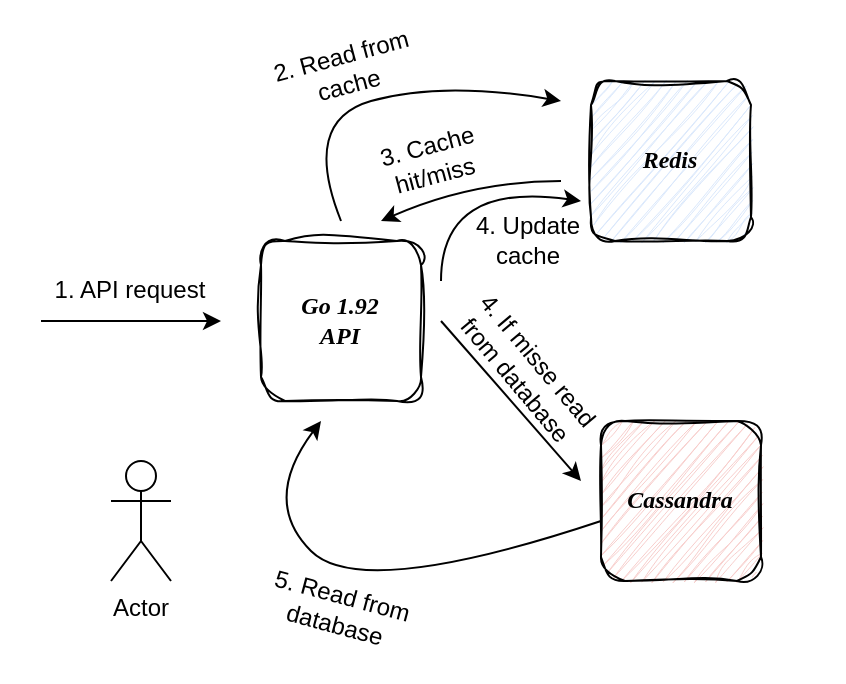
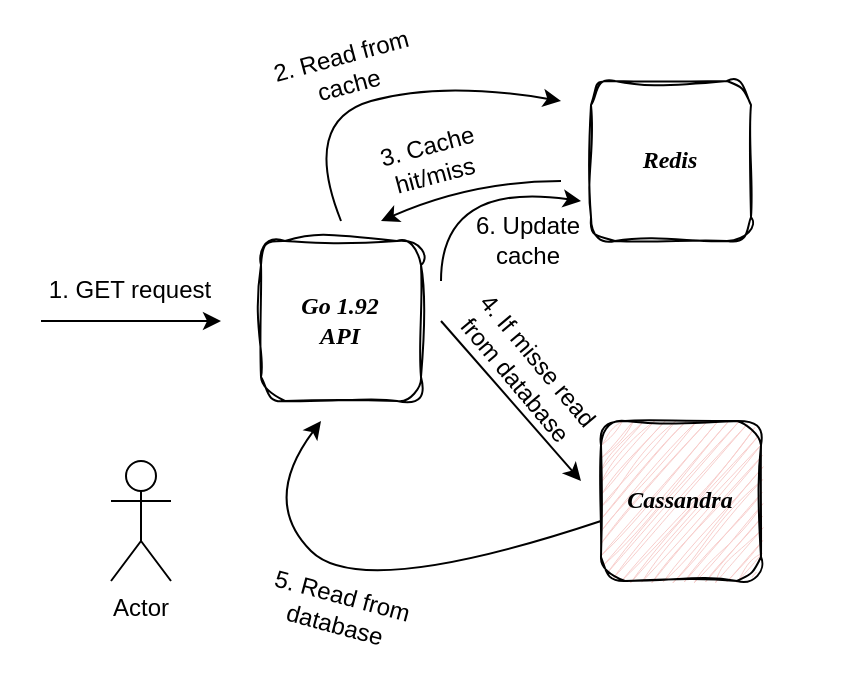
  <mxCell id="0" />
  <mxCell id="1" parent="0" />
  <mxCell id="2" value="&lt;b&gt;&lt;i&gt;&lt;font face=&quot;Comic Sans MS&quot;&gt;Go 1.92&lt;br&gt;API&lt;/font&gt;&lt;/i&gt;&lt;/b&gt;" style="whiteSpace=wrap;html=1;aspect=fixed;sketch=1;curveFitting=1;jiggle=2;rounded=1;" parent="1" vertex="1"><mxGeometry x="130" y="120" width="80" height="80" as="geometry" /></mxCell>
- <mxCell id="3" value="&lt;font face=&quot;Comic Sans MS&quot;&gt;&lt;b&gt;&lt;i&gt;Redis&lt;/i&gt;&lt;/b&gt;&lt;/font&gt;" style="whiteSpace=wrap;html=1;aspect=fixed;sketch=1;curveFitting=1;jiggle=2;rounded=1;fillColor=#dae8fc;" parent="1" vertex="1"><mxGeometry x="295" y="40" width="80" height="80" as="geometry" /></mxCell>
+ <mxCell id="3" value="&lt;font face=&quot;Comic Sans MS&quot;&gt;&lt;b&gt;&lt;i&gt;Redis&lt;/i&gt;&lt;/b&gt;&lt;/font&gt;" style="whiteSpace=wrap;html=1;aspect=fixed;sketch=1;curveFitting=1;jiggle=2;rounded=1;" parent="1" vertex="1"><mxGeometry x="295" y="40" width="80" height="80" as="geometry" /></mxCell>
  <mxCell id="4" value="&lt;font face=&quot;Comic Sans MS&quot;&gt;&lt;b&gt;&lt;i&gt;Cassandra&lt;/i&gt;&lt;/b&gt;&lt;/font&gt;" style="whiteSpace=wrap;html=1;aspect=fixed;sketch=1;curveFitting=1;jiggle=2;rounded=1;fillColor=#f8cecc;" parent="1" vertex="1"><mxGeometry x="300" y="210" width="80" height="80" as="geometry" /></mxCell>
  <mxCell id="5" value="" style="shape=image;verticalLabelPosition=bottom;labelBackgroundColor=default;verticalAlign=top;aspect=fixed;imageAspect=0;image=https://static-00.iconduck.com/assets.00/redis-plain-icon-2048x1748-fmvimw1g.png;" parent="1" vertex="1"><mxGeometry x="342.13" y="104.79" width="46.87" height="40" as="geometry" /></mxCell>
  <mxCell id="6" value="" style="shape=image;verticalLabelPosition=bottom;labelBackgroundColor=default;verticalAlign=top;aspect=fixed;imageAspect=0;image=https://upload.wikimedia.org/wikipedia/commons/thumb/5/5e/Cassandra_logo.svg/1280px-Cassandra_logo.svg.png;" parent="1" vertex="1"><mxGeometry x="327" y="270" width="74" height="49.58" as="geometry" /></mxCell>
  <mxCell id="7" value="" style="shape=image;verticalLabelPosition=bottom;labelBackgroundColor=default;verticalAlign=top;aspect=fixed;imageAspect=0;image=https://miro.medium.com/v2/resize:fit:1000/0*YISbBYJg5hkJGcQd.png;" parent="1" vertex="1"><mxGeometry x="165.49" y="170" width="80" height="80" as="geometry" /></mxCell>
  <mxCell id="8" value="Actor" style="shape=umlActor;verticalLabelPosition=bottom;verticalAlign=top;html=1;outlineConnect=0;" vertex="1" parent="1"><mxGeometry x="55" y="230" width="30" height="60" as="geometry" /></mxCell>
  <mxCell id="9" value="" style="endArrow=classic;html=1;rounded=0;" edge="1" parent="1"><mxGeometry width="50" height="50" relative="1" as="geometry"><mxPoint x="20" y="160" as="sourcePoint" /><mxPoint x="110" y="160" as="targetPoint" /></mxGeometry></mxCell>
- <mxCell id="10" value="1. API request" style="text;html=1;align=center;verticalAlign=middle;whiteSpace=wrap;rounded=0;" vertex="1" parent="1"><mxGeometry x="20" y="130" width="90" height="30" as="geometry" /></mxCell>
+ <mxCell id="10" value="1. GET request" style="text;html=1;align=center;verticalAlign=middle;whiteSpace=wrap;rounded=0;" vertex="1" parent="1"><mxGeometry x="20" y="130" width="90" height="30" as="geometry" /></mxCell>
  <mxCell id="11" value="" style="curved=1;endArrow=classic;html=1;rounded=0;" edge="1" parent="1"><mxGeometry width="50" height="50" relative="1" as="geometry"><mxPoint x="170" y="110" as="sourcePoint" /><mxPoint x="280" y="50" as="targetPoint" /><Array as="points"><mxPoint x="150" y="60" /><mxPoint x="220" y="40" /></Array></mxGeometry></mxCell>
  <mxCell id="12" value="2. Read from cache" style="text;html=1;align=center;verticalAlign=middle;whiteSpace=wrap;rounded=0;rotation=-15;" vertex="1" parent="1"><mxGeometry x="134.51" y="20" width="75.49" height="30" as="geometry" /></mxCell>
  <mxCell id="13" value="" style="curved=1;endArrow=classic;html=1;rounded=0;exitX=0;exitY=0.625;exitDx=0;exitDy=0;exitPerimeter=0;" edge="1" parent="1" source="4"><mxGeometry width="50" height="50" relative="1" as="geometry"><mxPoint x="130" y="300" as="sourcePoint" /><mxPoint x="160" y="210" as="targetPoint" /><Array as="points"><mxPoint x="180" y="300" /><mxPoint x="130" y="250" /></Array></mxGeometry></mxCell>
  <mxCell id="14" value="5. Read from database" style="text;html=1;align=center;verticalAlign=middle;whiteSpace=wrap;rounded=0;rotation=15;" vertex="1" parent="1"><mxGeometry x="132.26" y="289.58" width="75.49" height="30" as="geometry" /></mxCell>
  <mxCell id="15" value="" style="curved=1;endArrow=classic;html=1;rounded=0;" edge="1" parent="1"><mxGeometry width="50" height="50" relative="1" as="geometry"><mxPoint x="280" y="90" as="sourcePoint" /><mxPoint x="190" y="110" as="targetPoint" /><Array as="points"><mxPoint x="235.58" y="90" /></Array></mxGeometry></mxCell>
  <mxCell id="16" value="3. Cache hit/miss" style="text;html=1;align=center;verticalAlign=middle;whiteSpace=wrap;rounded=0;rotation=-15;" vertex="1" parent="1"><mxGeometry x="178" y="65" width="75.49" height="30" as="geometry" /></mxCell>
  <mxCell id="17" value="" style="endArrow=classic;html=1;rounded=0;" edge="1" parent="1"><mxGeometry width="50" height="50" relative="1" as="geometry"><mxPoint x="220" y="160" as="sourcePoint" /><mxPoint x="290" y="240" as="targetPoint" /></mxGeometry></mxCell>
  <mxCell id="18" value="4. If misse read from database" style="text;html=1;align=center;verticalAlign=middle;whiteSpace=wrap;rounded=0;rotation=50;" vertex="1" parent="1"><mxGeometry x="215.76" y="170" width="95.49" height="30" as="geometry" /></mxCell>
  <mxCell id="19" value="" style="curved=1;endArrow=classic;html=1;rounded=0;" edge="1" parent="1"><mxGeometry width="50" height="50" relative="1" as="geometry"><mxPoint x="220" y="140" as="sourcePoint" /><mxPoint x="290" y="100" as="targetPoint" /><Array as="points"><mxPoint x="220" y="90" /></Array></mxGeometry></mxCell>
- <mxCell id="20" value="4. Update cache" style="text;html=1;align=center;verticalAlign=middle;whiteSpace=wrap;rounded=0;" vertex="1" parent="1"><mxGeometry x="233.5" y="104.79" width="60" height="30" as="geometry" /></mxCell>
+ <mxCell id="20" value="6. Update cache" style="text;html=1;align=center;verticalAlign=middle;whiteSpace=wrap;rounded=0;" vertex="1" parent="1"><mxGeometry x="233.5" y="104.79" width="60" height="30" as="geometry" /></mxCell>
